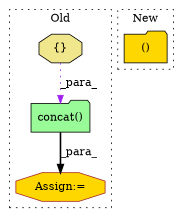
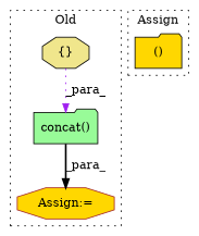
  digraph {
    node [shape=folder style=filled fillcolor=gold color=black]
    n1 [a=75 l="13,9" label="concat()" s="1855,1891" fillcolor=palegreen]
    n2 [a=68 l=3 label="Assign:=" s=1852 shape=octagon color=brown]
    n3 [a=59 l="1,0" label="{}" s="1868,1890" shape=octagon fillcolor=khaki]
    n4 [a=54 l=20 label="()" s=2693]
    subgraph cluster_1 {
      label=Old
      style=dotted
      n1
      n2
      n3
    }
    subgraph cluster_2 {
-     label=New
+     label=Assign
      style=dotted
      n4
    }
    n1 -> n2 [label=_para_ color=black style=bold]
    n3 -> n1 [label=_para_ color=purple style=dotted]
  }
